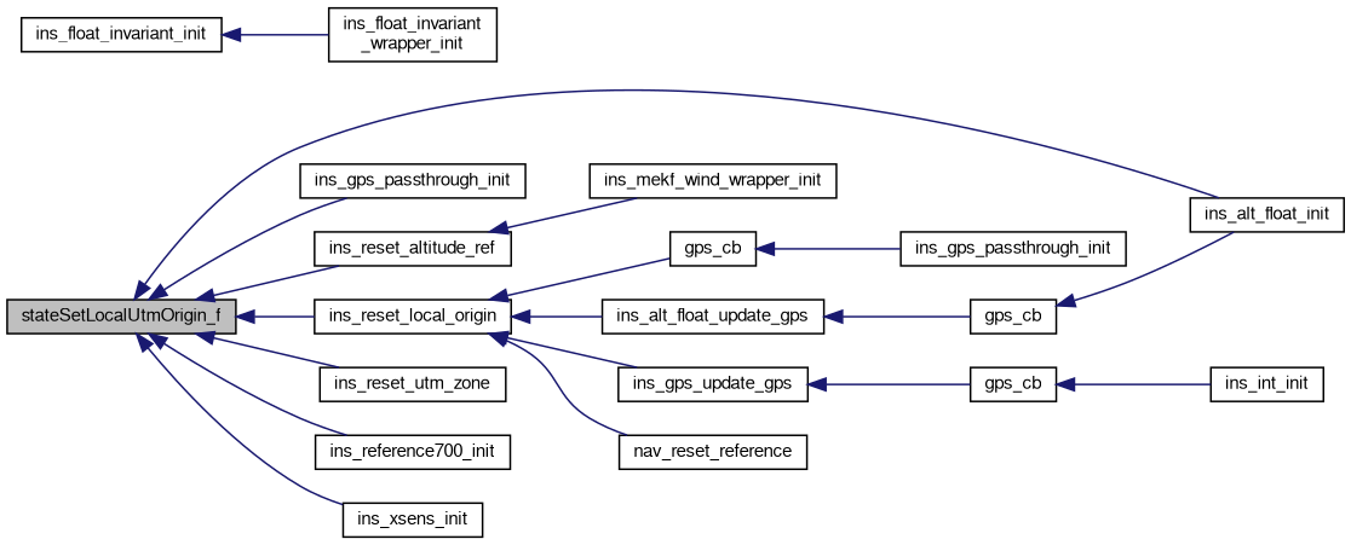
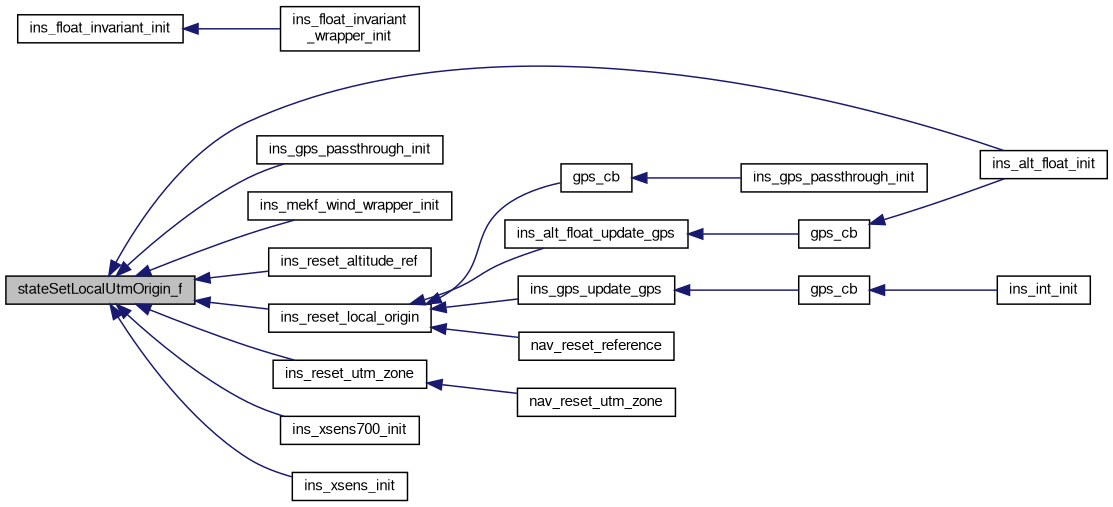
  digraph {
    rankdir=LR
    node [color=black fillcolor=white fontname=FreeSans fontsize=10 shape=record style=filled]
    edge [color=midnightblue dir=back fontname=FreeSans fontsize=10 labelfontname=FreeSans labelfontsize=10 style=solid]
    n1 [fillcolor=grey75 fontcolor=black height=0.2 label=stateSetLocalUtmOrigin_f width=0.4]
    n2 [height=0.2 label=ins_alt_float_init width=0.4]
    n3 [height=0.2 label=ins_gps_passthrough_init width=0.4]
    n4 [height=0.2 label=ins_mekf_wind_wrapper_init width=0.4]
    n5 [height=0.2 label=ins_reset_altitude_ref width=0.4]
    n6 [height=0.2 label=ins_reset_local_origin width=0.4]
    n7 [height=0.2 label=ins_reset_utm_zone width=0.4]
-   n8 [height=0.2 label=ins_reference700_init width=0.4]
+   n8 [height=0.2 label=ins_xsens700_init width=0.4]
    n9 [height=0.2 label=ins_xsens_init width=0.4]
    n10 [height=0.2 label=ins_float_invariant_init width=0.4]
    n11 [height=0.2 label="ins_float_invariant\l_wrapper_init" width=0.4]
    n12 [height=0.2 label=gps_cb width=0.4]
    n13 [height=0.2 label=ins_alt_float_update_gps width=0.4]
    n14 [height=0.2 label=ins_gps_update_gps width=0.4]
    n15 [height=0.2 label=nav_reset_reference width=0.4]
+   n16 [height=0.2 label=nav_reset_utm_zone width=0.4]
    n17 [height=0.2 label=ins_gps_passthrough_init width=0.4]
    n18 [height=0.2 label=gps_cb width=0.4]
    n19 [height=0.2 label=gps_cb width=0.4]
    n20 [height=0.2 label=ins_int_init width=0.4]
    n1 -> n2
    n1 -> n3
-   n5 -> n4
+   n1 -> n4
    n1 -> n5
    n1 -> n6
    n1 -> n7
    n1 -> n8
    n1 -> n9
    n6 -> n12
    n6 -> n13
    n6 -> n14
    n6 -> n15
+   n7 -> n16
    n10 -> n11
    n12 -> n17
    n13 -> n18
    n14 -> n19
    n18 -> n2
    n19 -> n20
  }
